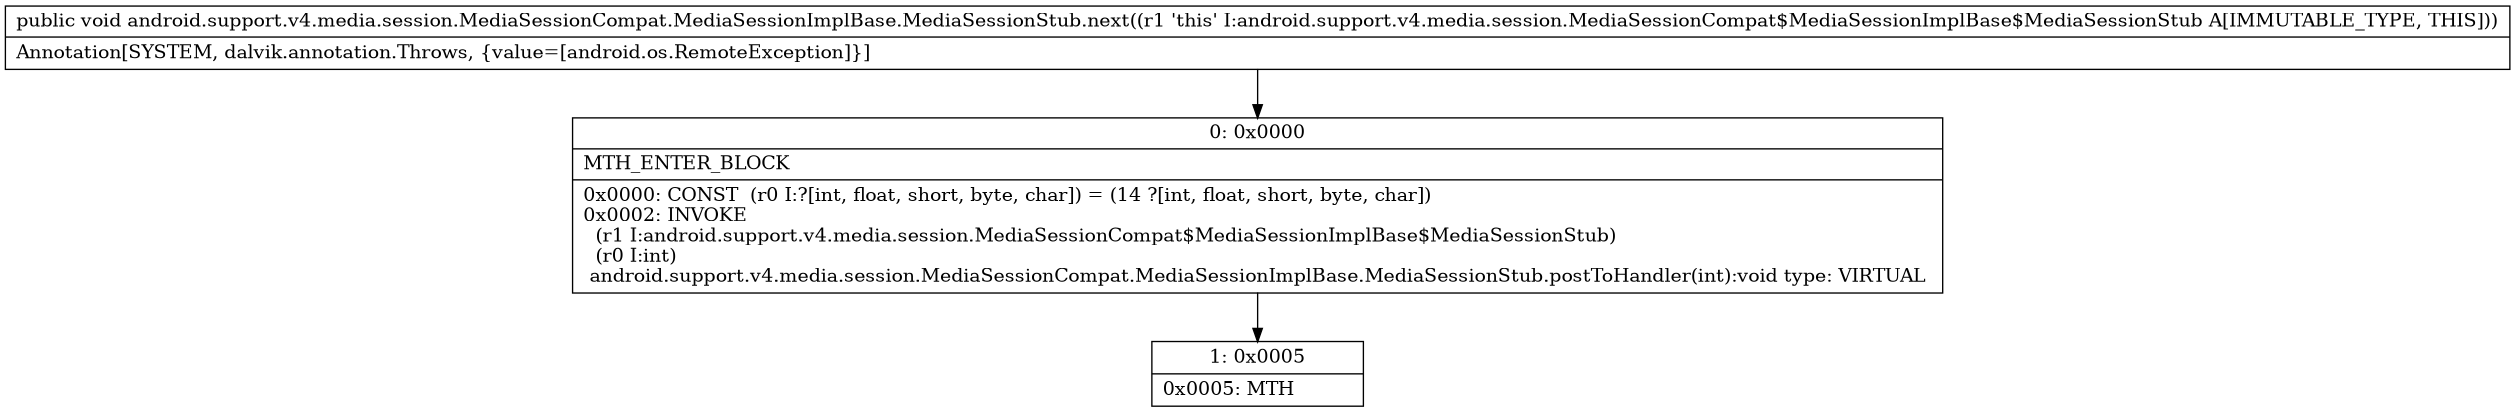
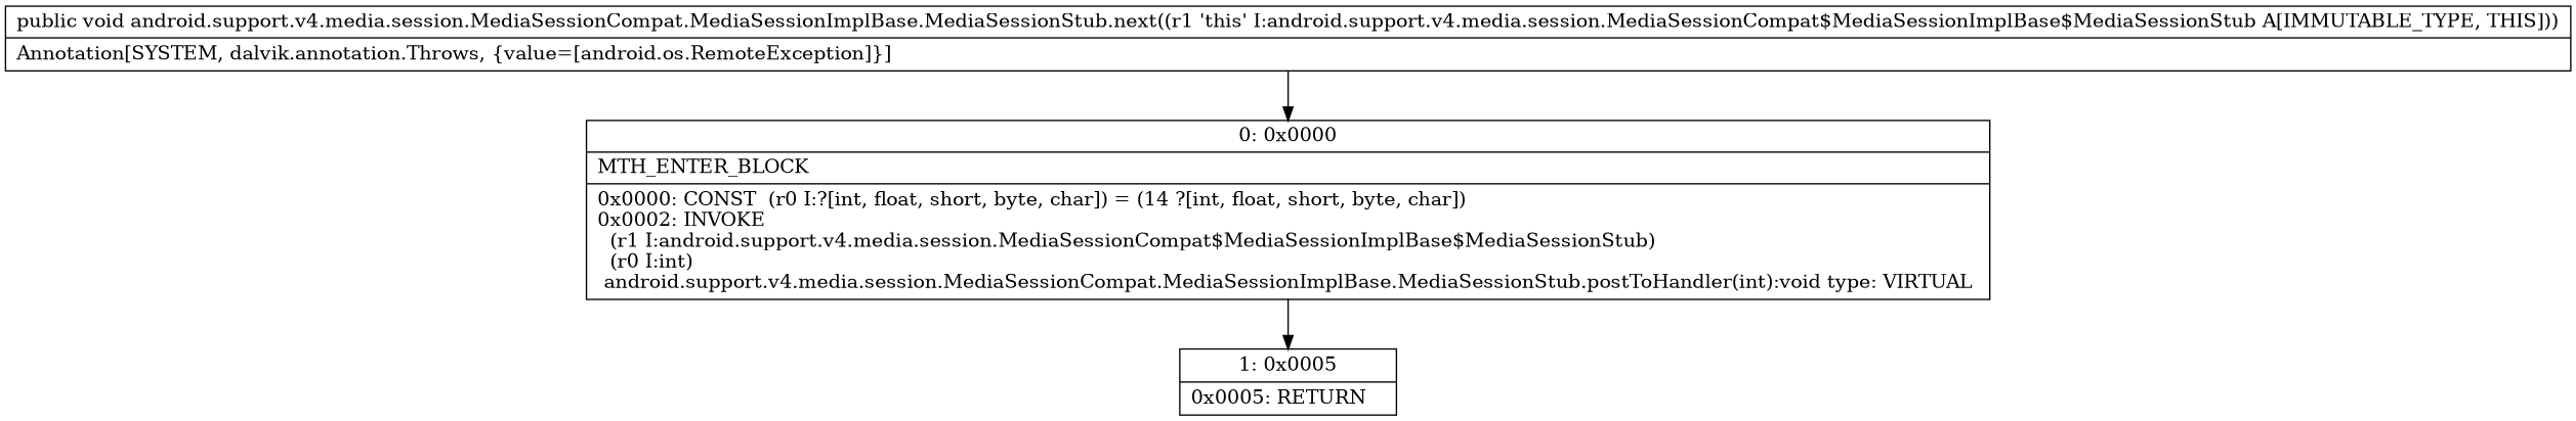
  digraph {
    node [shape=record]
    n1 [label="{0\:\ 0x0000|MTH_ENTER_BLOCK\l|0x0000: CONST  (r0 I:?[int, float, short, byte, char]) = (14 ?[int, float, short, byte, char]) \l0x0002: INVOKE  \l  (r1 I:android.support.v4.media.session.MediaSessionCompat$MediaSessionImplBase$MediaSessionStub)\l  (r0 I:int)\l android.support.v4.media.session.MediaSessionCompat.MediaSessionImplBase.MediaSessionStub.postToHandler(int):void type: VIRTUAL \l}"]
-   n2 [label="{1\:\ 0x0005|0x0005: MTH   \l}"]
+   n2 [label="{1\:\ 0x0005|0x0005: RETURN   \l}"]
    n3 [label="{public void android.support.v4.media.session.MediaSessionCompat.MediaSessionImplBase.MediaSessionStub.next((r1 'this' I:android.support.v4.media.session.MediaSessionCompat$MediaSessionImplBase$MediaSessionStub A[IMMUTABLE_TYPE, THIS]))  | Annotation[SYSTEM, dalvik.annotation.Throws, \{value=[android.os.RemoteException]\}]\l}"]
    n1 -> n2
    n3 -> n1
  }
